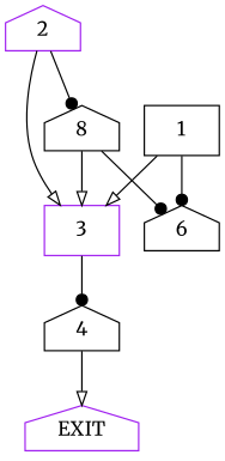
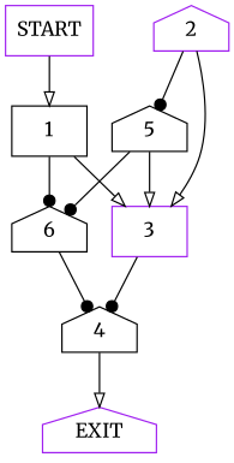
  digraph {
    fontname=Merriweather
    node [color=purple fontname=Merriweather shape=house]
    edge [arrowhead=onormal fontname=Merriweather]
+   n1 [label=START shape=box]
    1 [color=black shape=box]
    3 [shape=box]
    6 [color=black]
    n5 [label=EXIT]
    2
-   5 [color=black label=8]
+   5 [color=black]
    4 [color=black]
+   n1 -> 1
    1 -> 3
    1 -> 6 [arrowhead=dot]
    3 -> 4 [arrowhead=dot]
+   6 -> 4 [arrowhead=dot]
    2 -> 3
    2 -> 5 [arrowhead=dot]
    5 -> 3
    5 -> 6 [arrowhead=dot]
    4 -> n5
  }
